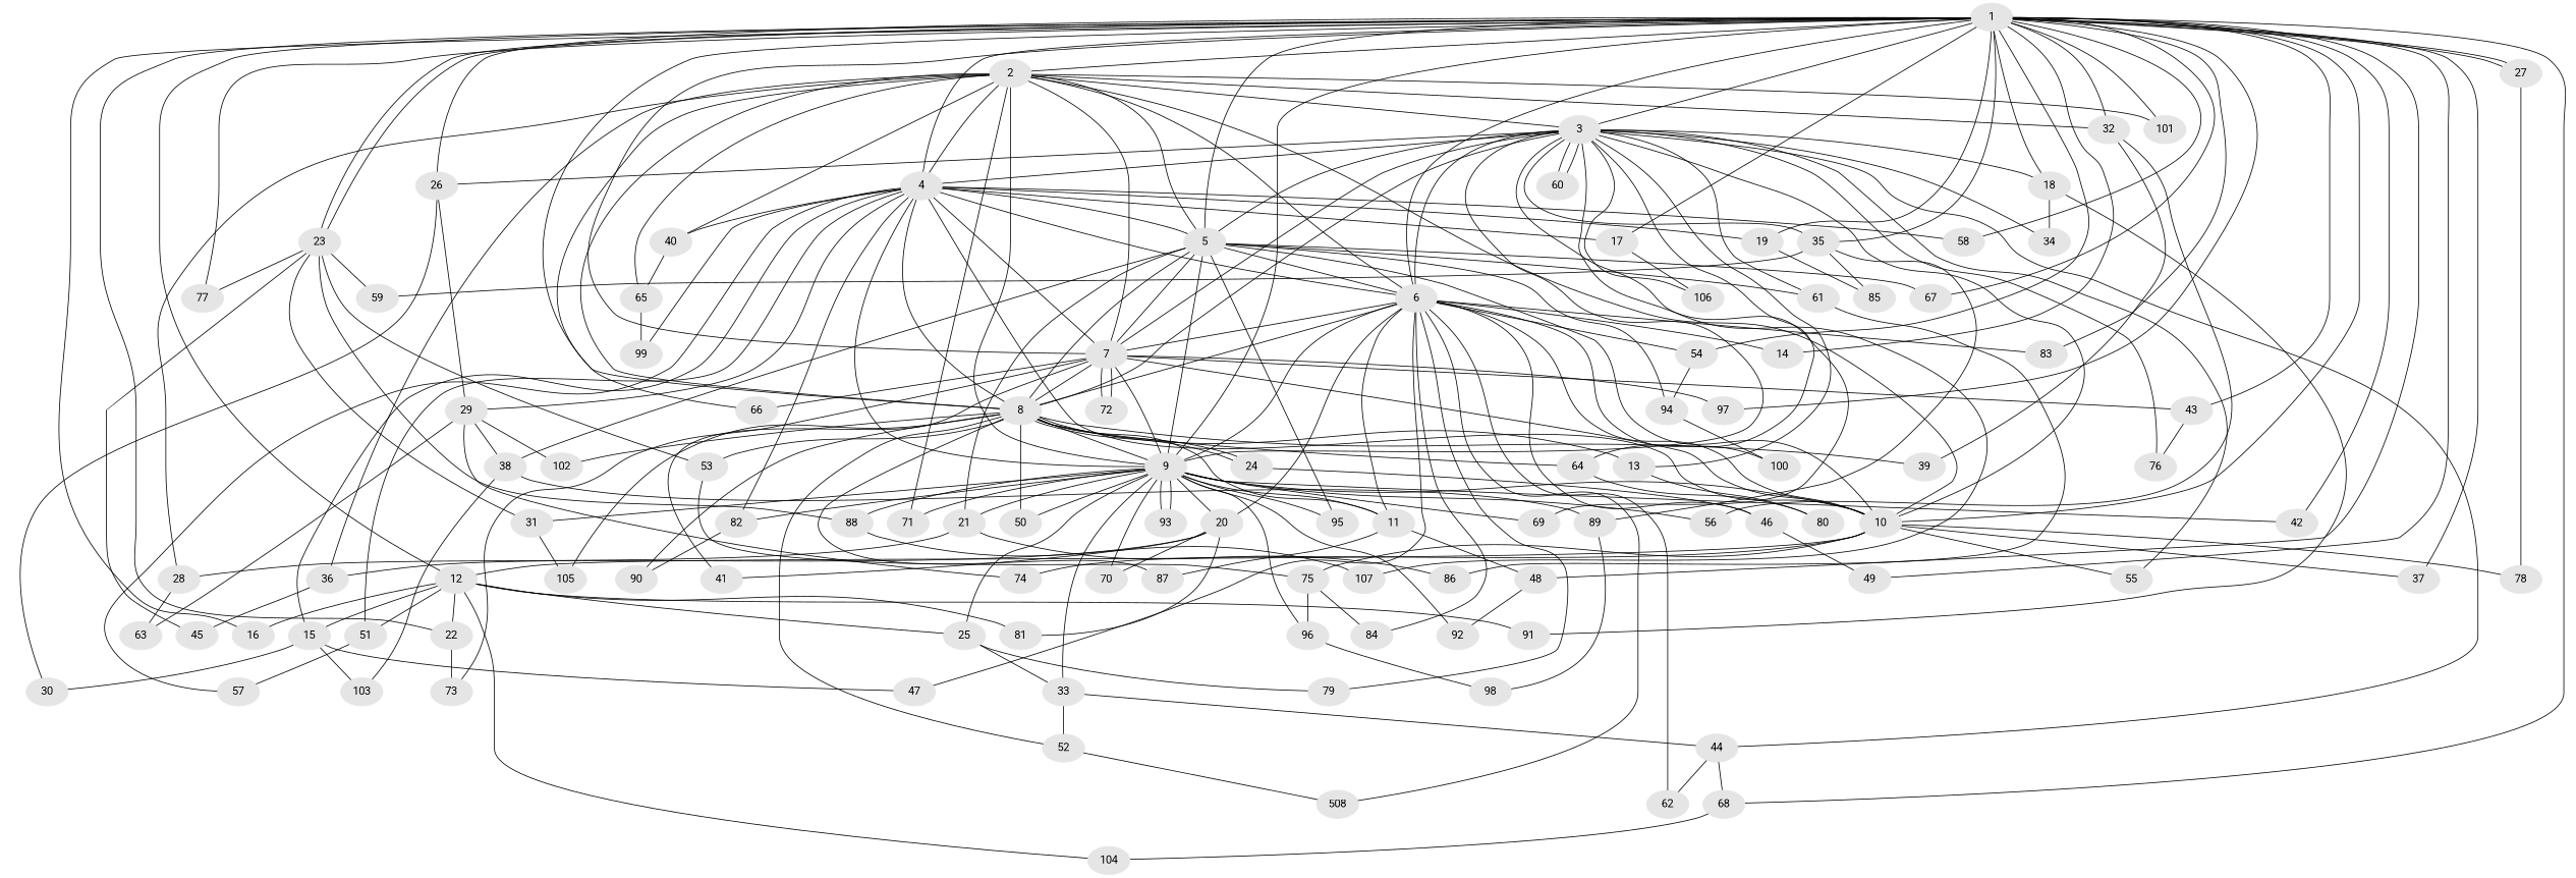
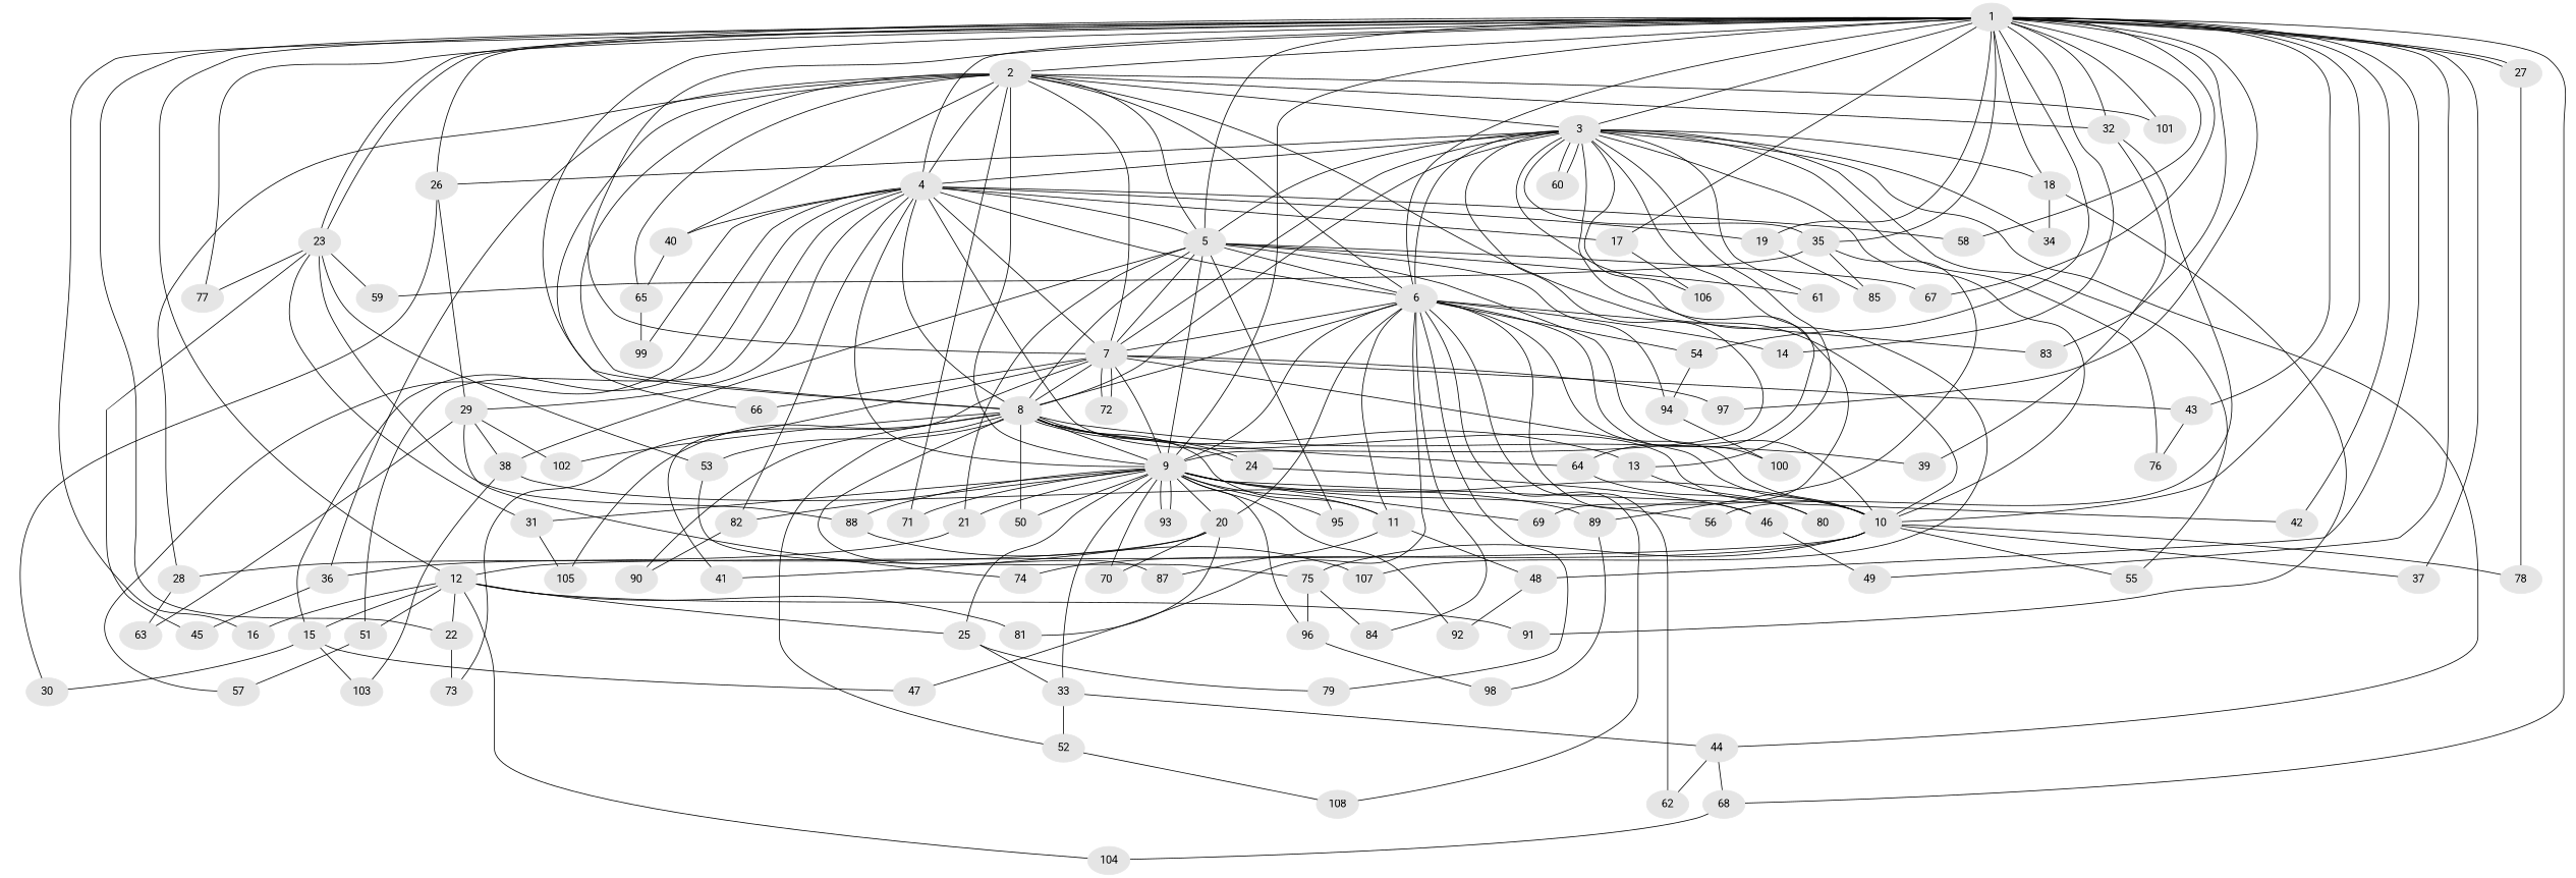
  graph {
    fontname=Roboto
    node [color=gray90 fontname=Roboto style=filled]
    edge [fontname=Roboto]
    1
    2
    3
    4
    5
    6
    7
    8
    9
    10
    12
    14
    16
    17
    18
    19
    22
    23
    26
    27
    32
    35
    37
    42
    43
    48
    49
    54
    58
    67
    68
    77
    83
    97
    101
    28
    36
    40
    65
    66
    71
    13
    34
    44
    55
    60
    61
    64
    69
    76
    106
    107
    15
    29
    51
    57
    82
    99
    21
    38
    94
    95
    11
    20
    46
    47
    62
    79
    84
    100
-   108 [label=508]
+   108
    41
    72
    73
    24
    39
    50
    52
    53
    87
    90
    102
    105
    25
    31
    33
    56
    70
    88
    92
    93
    96
    74
    75
    78
    81
    91
    104
    85
    45
    59
    30
    89
    63
    80
-   86
    103
    98
    1 -- 2
    1 -- 3
    1 -- 4
    1 -- 5
    1 -- 6
    1 -- 7
    1 -- 8
    1 -- 9
    1 -- 10
    1 -- 12
    1 -- 14
    1 -- 16
    1 -- 17
    1 -- 18
    1 -- 19
    1 -- 22
    1 -- 23
    1 -- 23
    1 -- 26
    1 -- 27
    1 -- 27
    1 -- 32
    1 -- 35
    1 -- 37
    1 -- 42
    1 -- 43
    1 -- 48
    1 -- 49
    1 -- 54
    1 -- 58
    1 -- 67
    1 -- 68
    1 -- 77
    1 -- 83
    1 -- 97
    1 -- 101
    2 -- 3
    2 -- 4
    2 -- 5
    2 -- 6
    2 -- 7
    2 -- 8
    2 -- 9
    2 -- 10
    2 -- 32
    2 -- 101
    2 -- 28
    2 -- 36
    2 -- 40
    2 -- 65
    2 -- 66
    2 -- 71
    3 -- 4
    3 -- 5
    3 -- 6
    3 -- 7
    3 -- 8
    3 -- 9
    3 -- 10
    3 -- 18
    3 -- 26
    3 -- 35
    3 -- 13
    3 -- 34
    3 -- 44
    3 -- 55
    3 -- 60
    3 -- 60
    3 -- 61
    3 -- 64
    3 -- 69
    3 -- 76
    3 -- 106
    3 -- 107
    4 -- 5
    4 -- 6
    4 -- 7
    4 -- 8
    4 -- 9
    4 -- 10
    4 -- 17
    4 -- 19
    4 -- 58
    4 -- 40
    4 -- 15
    4 -- 29
    4 -- 51
    4 -- 57
    4 -- 82
    4 -- 99
    5 -- 6
    5 -- 7
    5 -- 8
    5 -- 9
    5 -- 10
    5 -- 67
    5 -- 61
    5 -- 21
    5 -- 38
    5 -- 94
    5 -- 95
    6 -- 7
    6 -- 8
    6 -- 9
    6 -- 10
    6 -- 14
    6 -- 54
    6 -- 83
    6 -- 11
    6 -- 20
    6 -- 46
    6 -- 47
    6 -- 62
    6 -- 79
    6 -- 84
    6 -- 100
    6 -- 108
    7 -- 8
    7 -- 9
    7 -- 10
    7 -- 43
    7 -- 97
    7 -- 66
    7 -- 41
    7 -- 72
    7 -- 72
    7 -- 73
    8 -- 9
    8 -- 13
    8 -- 64
    8 -- 11
    8 -- 24
    8 -- 24
    8 -- 39
    8 -- 50
    8 -- 52
    8 -- 53
    8 -- 87
    8 -- 90
    8 -- 102
    8 -- 105
    9 -- 10
    9 -- 42
    9 -- 71
    9 -- 69
    9 -- 82
    9 -- 21
    9 -- 95
    9 -- 11
    9 -- 20
    9 -- 50
    9 -- 25
    9 -- 31
    9 -- 33
    9 -- 56
    9 -- 70
    9 -- 88
    9 -- 92
    9 -- 93
    9 -- 93
    9 -- 96
    10 -- 12
    10 -- 37
    10 -- 55
    10 -- 74
    10 -- 75
    10 -- 78
    12 -- 16
    12 -- 22
    12 -- 15
    12 -- 51
    12 -- 25
    12 -- 81
    12 -- 91
    12 -- 104
    17 -- 106
    18 -- 34
    18 -- 91
    19 -- 85
    22 -- 73
    23 -- 77
    23 -- 53
    23 -- 31
    23 -- 88
    23 -- 45
    23 -- 59
    26 -- 29
    26 -- 30
    27 -- 78
    32 -- 39
    32 -- 56
    35 -- 85
    35 -- 59
    35 -- 89
    43 -- 76
    48 -- 92
    54 -- 94
    68 -- 104
    28 -- 63
    36 -- 45
    40 -- 65
    65 -- 99
    13 -- 80
    44 -- 68
    44 -- 62
-   61 -- 86
    64 -- 80
    15 -- 47
    15 -- 30
    15 -- 103
    29 -- 38
    29 -- 102
    29 -- 74
    29 -- 63
    51 -- 57
    82 -- 90
    21 -- 28
-   21 -- 86
    38 -- 89
    38 -- 103
    94 -- 100
    11 -- 48
    11 -- 87
    20 -- 36
    20 -- 41
    20 -- 70
    20 -- 81
    46 -- 49
    24 -- 46
    52 -- 108
    53 -- 75
    25 -- 79
    25 -- 33
    31 -- 105
    33 -- 44
    33 -- 52
    88 -- 107
    96 -- 98
    75 -- 84
    75 -- 96
    89 -- 98
  }
